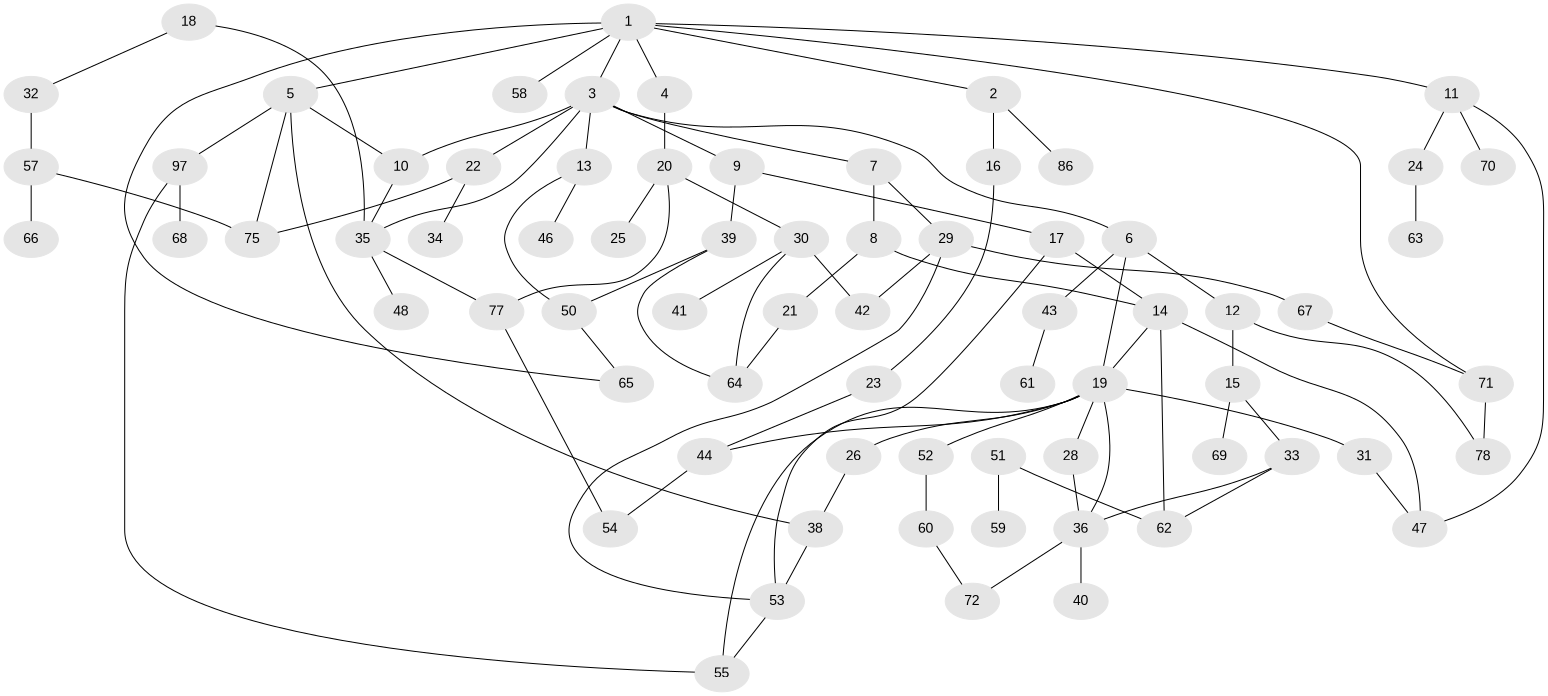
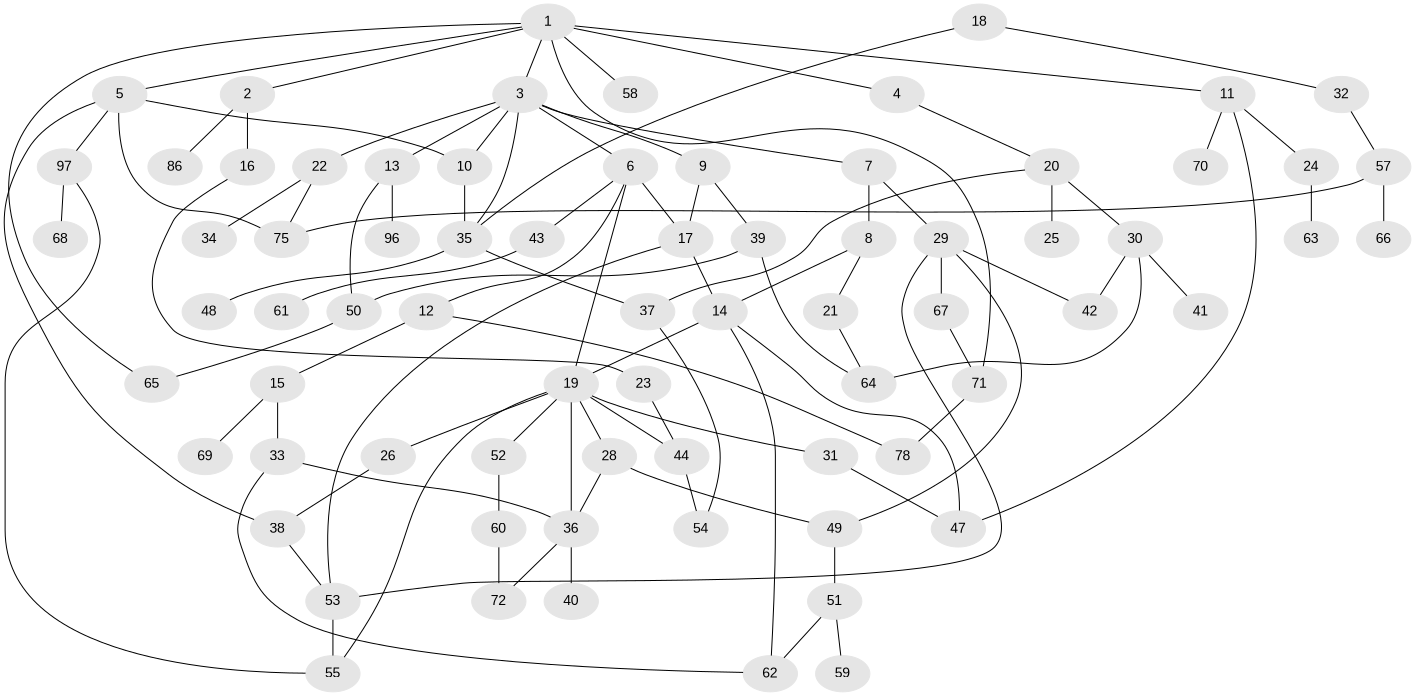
  graph {
    fontname="Liberation Sans"
    node [color=gray90 fontname="Liberation Sans" style=filled]
    edge [fontname="Liberation Sans"]
    1
    2
    3
    4
    5
    11
    58
    65
    71
    16
    n11 [label=86]
    6
    7
    9
    10
    13
    22
    35
    20
    n20 [label=97]
    38
    75
    24
    47
    70
    n26 [label=78]
    23
    12
    17
    19
    43
    8
    29
    39
-   46
+   46 [label=96]
    50
    34
-   37 [label=77]
+   37
    48
    25
    30
    55
    68
    53
    15
    14
    26
    28
    31
    36
    44
    52
    61
    21
+   49
    42
    67
    62
    64
    63
    33
    69
    18
    32
    57
    40
    72
    54
    60
    41
    51
    66
    59
    1 -- 2
    1 -- 3
    1 -- 4
    1 -- 5
    1 -- 11
    1 -- 58
    1 -- 65
    1 -- 71
    2 -- 16
    2 -- n11
    3 -- 6
    3 -- 7
    3 -- 9
    3 -- 10
    3 -- 13
    3 -- 22
    3 -- 35
    4 -- 20
    5 -- 10
    5 -- n20
    5 -- 38
    5 -- 75
    11 -- 24
    11 -- 47
    11 -- 70
    71 -- n26
    16 -- 23
    6 -- 12
+   6 -- 17
    6 -- 19
    6 -- 43
    7 -- 8
    7 -- 29
    9 -- 17
    9 -- 39
    10 -- 35
    13 -- 46
    13 -- 50
    22 -- 75
    22 -- 34
    35 -- 37
    35 -- 48
    20 -- 37
    20 -- 25
    20 -- 30
    n20 -- 55
    n20 -- 68
    38 -- 53
    24 -- 63
    23 -- 44
    12 -- n26
    12 -- 15
    17 -- 53
    17 -- 14
    19 -- 55
    19 -- 26
    19 -- 28
    19 -- 31
    19 -- 36
    19 -- 44
    19 -- 52
    43 -- 61
    8 -- 14
    8 -- 21
    29 -- 53
+   29 -- 49
    29 -- 42
    29 -- 67
    39 -- 50
    39 -- 64
    50 -- 65
    37 -- 54
    30 -- 42
    30 -- 64
    30 -- 41
    53 -- 55
    15 -- 33
    15 -- 69
    14 -- 47
    14 -- 19
    14 -- 62
    26 -- 38
    28 -- 36
+   28 -- 49
    31 -- 47
    36 -- 40
    36 -- 72
    44 -- 54
    52 -- 60
    21 -- 64
+   49 -- 51
    67 -- 71
    33 -- 36
    33 -- 62
    18 -- 35
    18 -- 32
    32 -- 57
    57 -- 75
    57 -- 66
    60 -- 72
    51 -- 62
    51 -- 59
  }
